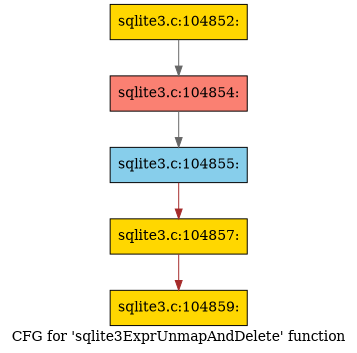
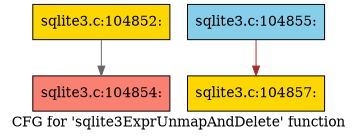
  digraph {
    label="CFG for 'sqlite3ExprUnmapAndDelete' function"
    node [fillcolor=gold shape=record style=filled]
    edge [color=gray40]
    n1 [label="{sqlite3.c:104852:}"]
    n2 [fillcolor=salmon label="{sqlite3.c:104854:}"]
    n3 [fillcolor=skyblue label="{sqlite3.c:104855:}"]
-   n4 [label="{sqlite3.c:104859:}"]
    n5 [label="{sqlite3.c:104857:}"]
    n1 -> n2
-   n2 -> n3
    n3 -> n5 [color=brown]
-   n5 -> n4 [color=brown]
  }
